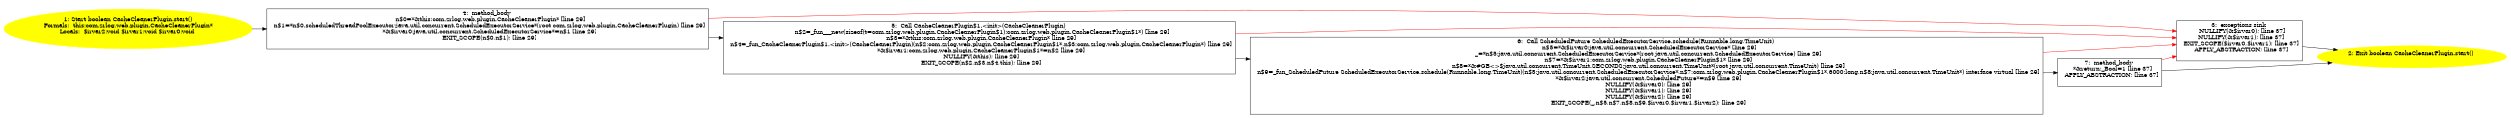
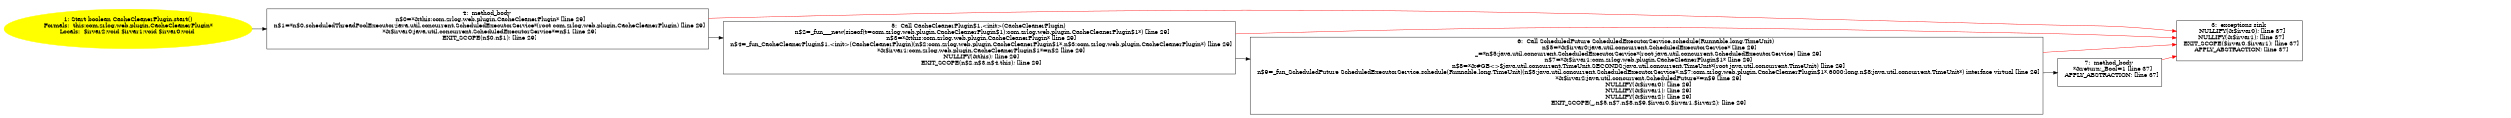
  digraph {
    rankdir=LR
    node [shape=box]
    n1 [color=yellow label="1: Start boolean CacheCleanerPlugin.start()\nFormals:  this:com.zrlog.web.plugin.CacheCleanerPlugin*\nLocals:  $irvar2:void $irvar1:void $irvar0:void \n  " style=filled shape=""]
    n2 [label="4:  method_body \n   n$0=*&this:com.zrlog.web.plugin.CacheCleanerPlugin* [line 29]\n  n$1=*n$0.scheduledThreadPoolExecutor:java.util.concurrent.ScheduledExecutorService*(root com.zrlog.web.plugin.CacheCleanerPlugin) [line 29]\n  *&$irvar0:java.util.concurrent.ScheduledExecutorService*=n$1 [line 29]\n  EXIT_SCOPE(n$0,n$1); [line 29]\n "]
    n3 [label="3:  exceptions sink \n   NULLIFY(&$irvar0); [line 37]\n  NULLIFY(&$irvar1); [line 37]\n  EXIT_SCOPE($irvar0,$irvar1); [line 37]\n  APPLY_ABSTRACTION; [line 37]\n "]
    n4 [label="5:  Call CacheCleanerPlugin$1.<init>(CacheCleanerPlugin) \n   n$2=_fun___new(sizeof(t=com.zrlog.web.plugin.CacheCleanerPlugin$1):com.zrlog.web.plugin.CacheCleanerPlugin$1*) [line 29]\n  n$3=*&this:com.zrlog.web.plugin.CacheCleanerPlugin* [line 29]\n  n$4=_fun_CacheCleanerPlugin$1.<init>(CacheCleanerPlugin)(n$2:com.zrlog.web.plugin.CacheCleanerPlugin$1*,n$3:com.zrlog.web.plugin.CacheCleanerPlugin*) [line 29]\n  *&$irvar1:com.zrlog.web.plugin.CacheCleanerPlugin$1*=n$2 [line 29]\n  NULLIFY(&this); [line 29]\n  EXIT_SCOPE(n$2,n$3,n$4,this); [line 29]\n "]
-   n5 [color=yellow label="2: Exit boolean CacheCleanerPlugin.start() \n  " style=filled shape=""]
    n6 [label="6:  Call ScheduledFuture ScheduledExecutorService.schedule(Runnable,long,TimeUnit) \n   n$5=*&$irvar0:java.util.concurrent.ScheduledExecutorService* [line 29]\n  _=*n$5:java.util.concurrent.ScheduledExecutorService*(root java.util.concurrent.ScheduledExecutorService) [line 29]\n  n$7=*&$irvar1:com.zrlog.web.plugin.CacheCleanerPlugin$1* [line 29]\n  n$8=*&#GB<>$java.util.concurrent.TimeUnit.SECONDS:java.util.concurrent.TimeUnit*(root java.util.concurrent.TimeUnit) [line 29]\n  n$9=_fun_ScheduledFuture ScheduledExecutorService.schedule(Runnable,long,TimeUnit)(n$5:java.util.concurrent.ScheduledExecutorService*,n$7:com.zrlog.web.plugin.CacheCleanerPlugin$1*,6000:long,n$8:java.util.concurrent.TimeUnit*) interface virtual [line 29]\n  *&$irvar2:java.util.concurrent.ScheduledFuture*=n$9 [line 29]\n  NULLIFY(&$irvar0); [line 29]\n  NULLIFY(&$irvar1); [line 29]\n  NULLIFY(&$irvar2); [line 29]\n  EXIT_SCOPE(_,n$5,n$7,n$8,n$9,$irvar0,$irvar1,$irvar2); [line 29]\n "]
    n7 [label="7:  method_body \n   *&return:_Bool=1 [line 37]\n  APPLY_ABSTRACTION; [line 37]\n "]
    n1 -> n2
    n2 -> n3 [color=red]
    n2 -> n4
-   n3 -> n5
    n4 -> n3 [color=red]
    n4 -> n6
    n6 -> n3 [color=red]
    n6 -> n7
    n7 -> n3 [color=red]
-   n7 -> n5
  }
